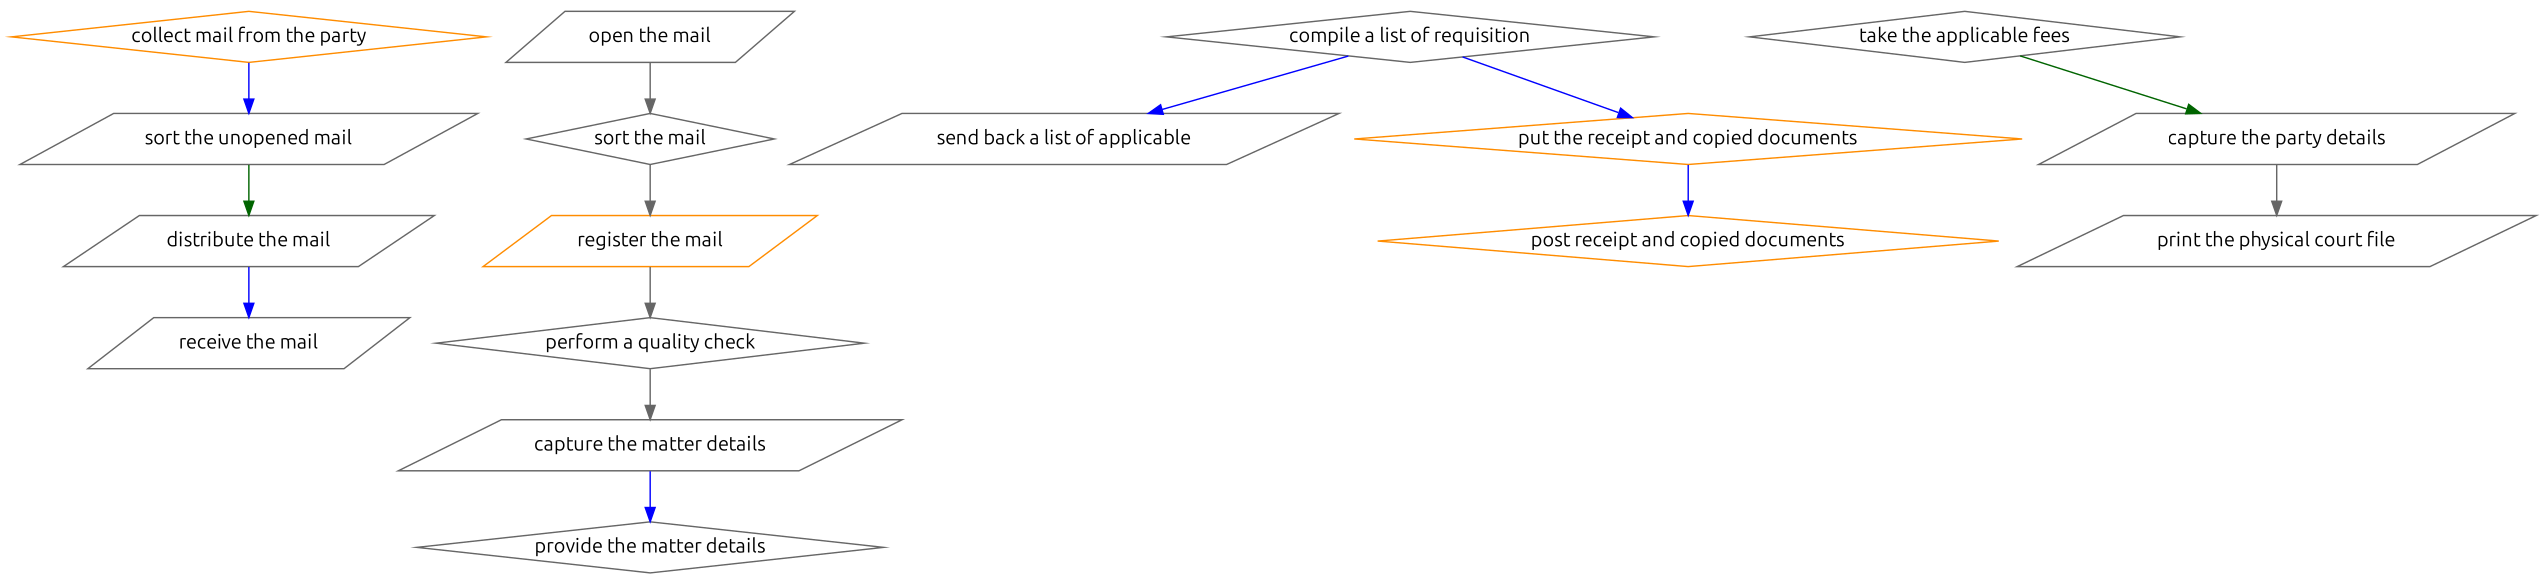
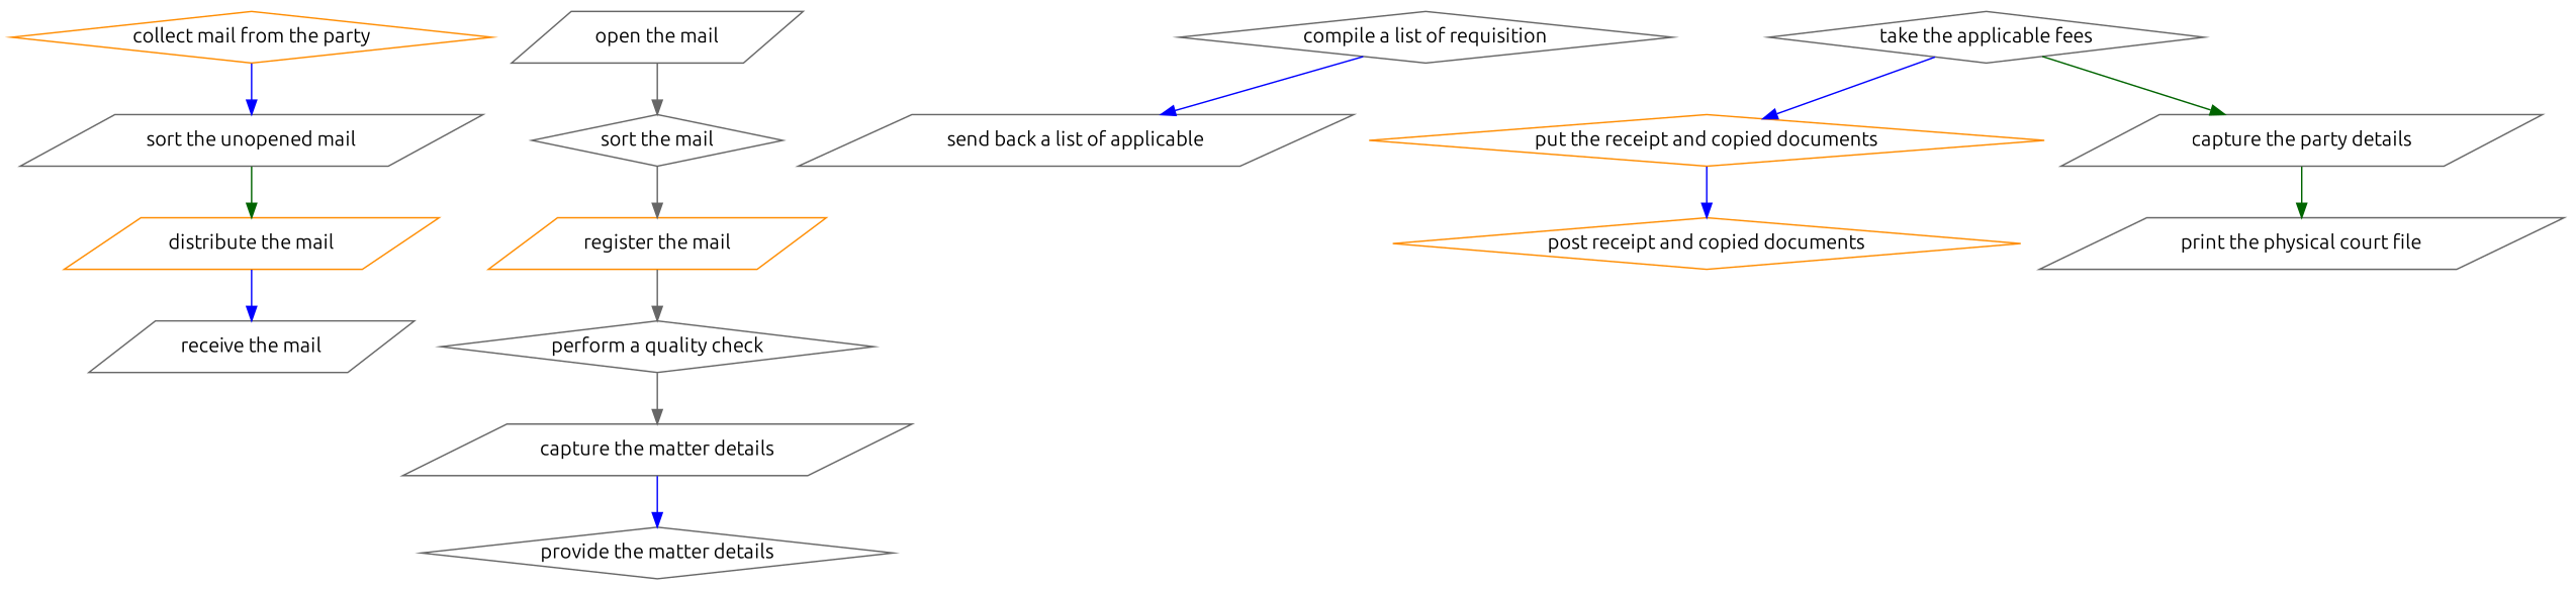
  strict digraph {
    fontname=Ubuntu
    node [color=gray40 fontname=Ubuntu shape=parallelogram]
    edge [attrs="{'type': 'flow', 'label': 'flow'}" color=blue fontname=Ubuntu]
    "collect mail from the party" [attrs="{'type': 'Activity', 'label': 'collect mail from the party'}" color=darkorange shape=diamond]
    "sort the unopened mail" [attrs="{'type': 'Activity', 'label': 'sort the unopened mail'}"]
-   "distribute the mail" [attrs="{'type': 'Activity', 'label': 'distribute the mail'}"]
+   "distribute the mail" [attrs="{'type': 'Activity', 'label': 'distribute the mail'}" color=darkorange]
    "receive the mail" [attrs="{'type': 'Activity', 'label': 'receive the mail'}"]
    "open the mail" [attrs="{'type': 'Activity', 'label': 'open the mail'}"]
    "sort the mail" [attrs="{'type': 'Activity', 'label': 'sort the mail'}" shape=diamond]
    "register the mail" [attrs="{'type': 'Activity', 'label': 'register the mail'}" color=darkorange]
    "perform a quality check" [attrs="{'type': 'Activity', 'label': 'perform a quality check'}" shape=diamond]
    "capture the matter details" [attrs="{'type': 'Activity', 'label': 'capture the matter details'}"]
    "compile a list of requisition" [attrs="{'type': 'Activity', 'label': 'compile a list of requisition'}" shape=diamond]
    n11 [attrs="{'type': 'Activity', 'label': 'send back a list of requisition'}" label="send back a list of applicable"]
    "provide the matter details" [attrs="{'type': 'Activity', 'label': 'provide the matter details'}" shape=diamond]
    "take the applicable fees" [attrs="{'type': 'Activity', 'label': 'take the applicable fees'}" shape=diamond]
    "put the receipt and copied documents" [attrs="{'type': 'Activity', 'label': 'put the receipt and copied documents'}" color=darkorange shape=diamond]
    "capture the party details" [attrs="{'type': 'Activity', 'label': 'capture the party details'}"]
    "post receipt and copied documents" [attrs="{'type': 'Activity', 'label': 'post receipt and copied documents'}" color=darkorange shape=diamond]
    "print the physical court file" [attrs="{'type': 'Activity', 'label': 'print the physical court file'}"]
    "collect mail from the party" -> "sort the unopened mail"
    "sort the unopened mail" -> "distribute the mail" [color=darkgreen]
    "distribute the mail" -> "receive the mail"
    "open the mail" -> "sort the mail" [color=gray40]
    "sort the mail" -> "register the mail" [color=gray40]
    "register the mail" -> "perform a quality check" [color=gray40]
    "perform a quality check" -> "capture the matter details" [color=gray40]
    "capture the matter details" -> "provide the matter details"
    "compile a list of requisition" -> n11
-   "compile a list of requisition" -> "put the receipt and copied documents"
+   "take the applicable fees" -> "put the receipt and copied documents"
    "take the applicable fees" -> "capture the party details" [color=darkgreen]
    "put the receipt and copied documents" -> "post receipt and copied documents"
-   "capture the party details" -> "print the physical court file" [color=gray40]
+   "capture the party details" -> "print the physical court file" [color=darkgreen]
  }
